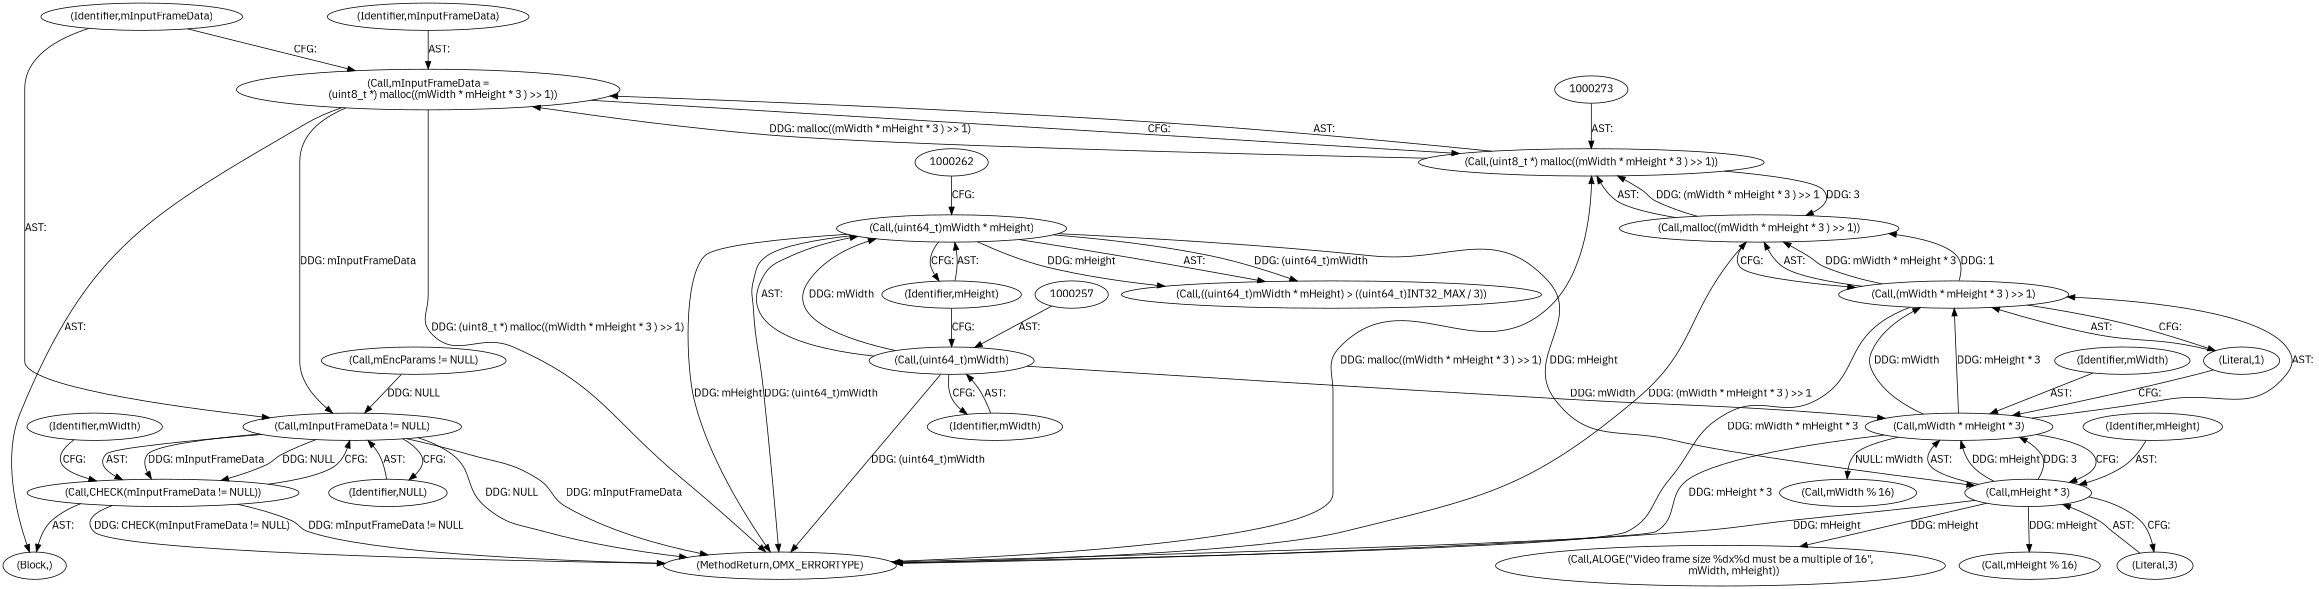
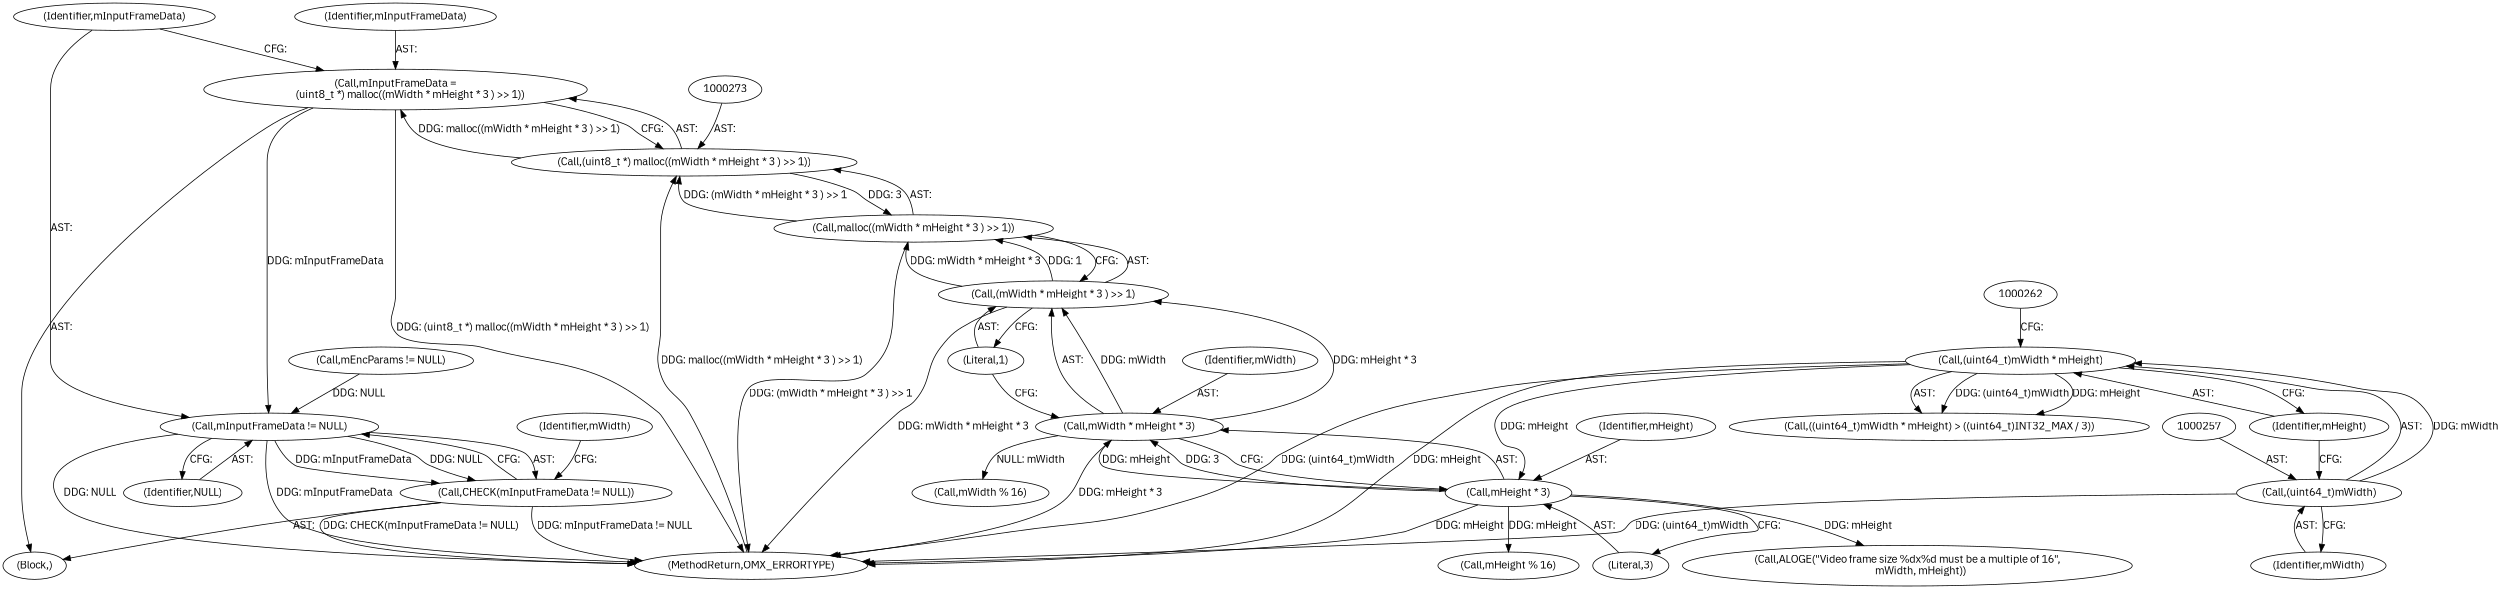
  digraph {
    fontname="IBM Plex Sans"
    node [fontname="IBM Plex Sans"]
    edge [fontname="IBM Plex Sans"]
    n1 [label="(Call,mInputFrameData =\n             (uint8_t *) malloc((mWidth * mHeight * 3 ) >> 1))"]
    n2 [label="(Call,(uint8_t *) malloc((mWidth * mHeight * 3 ) >> 1))"]
    n3 [label="(Call,mInputFrameData != NULL)"]
    n4 [label="(MethodReturn,OMX_ERRORTYPE)"]
    n5 [label="(Block,)"]
    n6 [label="(Call,malloc((mWidth * mHeight * 3 ) >> 1))"]
    n7 [label="(Call,CHECK(mInputFrameData != NULL))"]
    n8 [label="(Identifier,NULL)"]
    n9 [label="(Call,(mWidth * mHeight * 3 ) >> 1)"]
    n10 [label="(Literal,1)"]
    n11 [label="(Call,mWidth * mHeight * 3)"]
    n12 [label="(Call,mHeight * 3)"]
    n13 [label="(Call,mWidth % 16)"]
    n14 [label="(Call,mHeight % 16)"]
    n15 [label="(Literal,3)"]
    n16 [label="(Call,ALOGE(\"Video frame size %dx%d must be a multiple of 16\",\n            mWidth, mHeight))"]
    n17 [label="(Call,(uint64_t)mWidth)"]
    n18 [label="(Call,(uint64_t)mWidth * mHeight)"]
    n19 [label="(Identifier,mWidth)"]
    n20 [label="(Identifier,mHeight)"]
    n21 [label="(Call,((uint64_t)mWidth * mHeight) > ((uint64_t)INT32_MAX / 3))"]
    n22 [label="(Identifier,mInputFrameData)"]
    n23 [label="(Identifier,mWidth)"]
    n24 [label="(Identifier,mInputFrameData)"]
    n25 [label="(Call,mEncParams != NULL)"]
    n26 [label="(Identifier,mWidth)"]
    n27 [label="(Identifier,mHeight)"]
    1000273
    1000257
    1000262
    n1 -> n2 [label="CFG: "]
    n1 -> n3 [label="DDG: mInputFrameData"]
    n1 -> n4 [label="DDG: (uint8_t *) malloc((mWidth * mHeight * 3 ) >> 1)"]
    n1 -> n5 [label="AST: "]
    n2 -> n1 [label="AST: "]
    n2 -> n1 [label="DDG: malloc((mWidth * mHeight * 3 ) >> 1)"]
    n2 -> n6 [label="DDG: 3"]
    n3 -> n4 [label="DDG: NULL"]
    n3 -> n4 [label="DDG: mInputFrameData"]
    n3 -> n7 [label="AST: "]
    n3 -> n7 [label="DDG: mInputFrameData"]
    n3 -> n7 [label="DDG: NULL"]
    n3 -> n8 [label="CFG: "]
    n4 -> n2 [label="DDG: malloc((mWidth * mHeight * 3 ) >> 1)"]
    n6 -> n2 [label="AST: "]
    n6 -> n2 [label="DDG: (mWidth * mHeight * 3 ) >> 1"]
-   n4 -> n6 [label="DDG: (mWidth * mHeight * 3 ) >> 1"]
+   n6 -> n4 [label="DDG: (mWidth * mHeight * 3 ) >> 1"]
    n6 -> n9 [label="CFG: "]
    n7 -> n3 [label="CFG: "]
    n7 -> n4 [label="DDG: CHECK(mInputFrameData != NULL)"]
    n7 -> n4 [label="DDG: mInputFrameData != NULL"]
    n7 -> n5 [label="AST: "]
    n8 -> n3 [label="AST: "]
    n9 -> n4 [label="DDG: mWidth * mHeight * 3"]
    n9 -> n6 [label="AST: "]
    n9 -> n6 [label="DDG: mWidth * mHeight * 3"]
    n9 -> n6 [label="DDG: 1"]
    n9 -> n10 [label="CFG: "]
    n10 -> n9 [label="AST: "]
    n10 -> n11 [label="CFG: "]
    n11 -> n4 [label="DDG: mHeight * 3"]
    n11 -> n9 [label="AST: "]
    n11 -> n9 [label="DDG: mWidth"]
    n11 -> n9 [label="DDG: mHeight * 3"]
    n11 -> n12 [label="CFG: "]
    n11 -> n13 [label="NULL: mWidth"]
    n12 -> n4 [label="DDG: mHeight"]
    n12 -> n11 [label="AST: "]
    n12 -> n11 [label="DDG: mHeight"]
    n12 -> n11 [label="DDG: 3"]
    n12 -> n14 [label="DDG: mHeight"]
    n12 -> n15 [label="CFG: "]
    n12 -> n16 [label="DDG: mHeight"]
    n15 -> n12 [label="AST: "]
    n17 -> n4 [label="DDG: (uint64_t)mWidth"]
-   n17 -> n11 [label="DDG: mWidth"]
    n17 -> n18 [label="AST: "]
    n17 -> n18 [label="DDG: mWidth"]
    n17 -> n19 [label="CFG: "]
    n18 -> n4 [label="DDG: mHeight"]
    n18 -> n4 [label="DDG: (uint64_t)mWidth"]
    n18 -> n12 [label="DDG: mHeight"]
    n18 -> n20 [label="CFG: "]
    n18 -> n21 [label="AST: "]
    n18 -> n21 [label="DDG: (uint64_t)mWidth"]
    n18 -> n21 [label="DDG: mHeight"]
    n19 -> n17 [label="AST: "]
    n20 -> n17 [label="CFG: "]
    n20 -> n18 [label="AST: "]
    n22 -> n1 [label="CFG: "]
    n22 -> n3 [label="AST: "]
    n23 -> n7 [label="CFG: "]
    n24 -> n1 [label="AST: "]
    n25 -> n3 [label="DDG: NULL"]
    n26 -> n11 [label="AST: "]
    n27 -> n12 [label="AST: "]
    1000273 -> n2 [label="AST: "]
    1000257 -> n17 [label="AST: "]
    1000262 -> n18 [label="CFG: "]
  }
